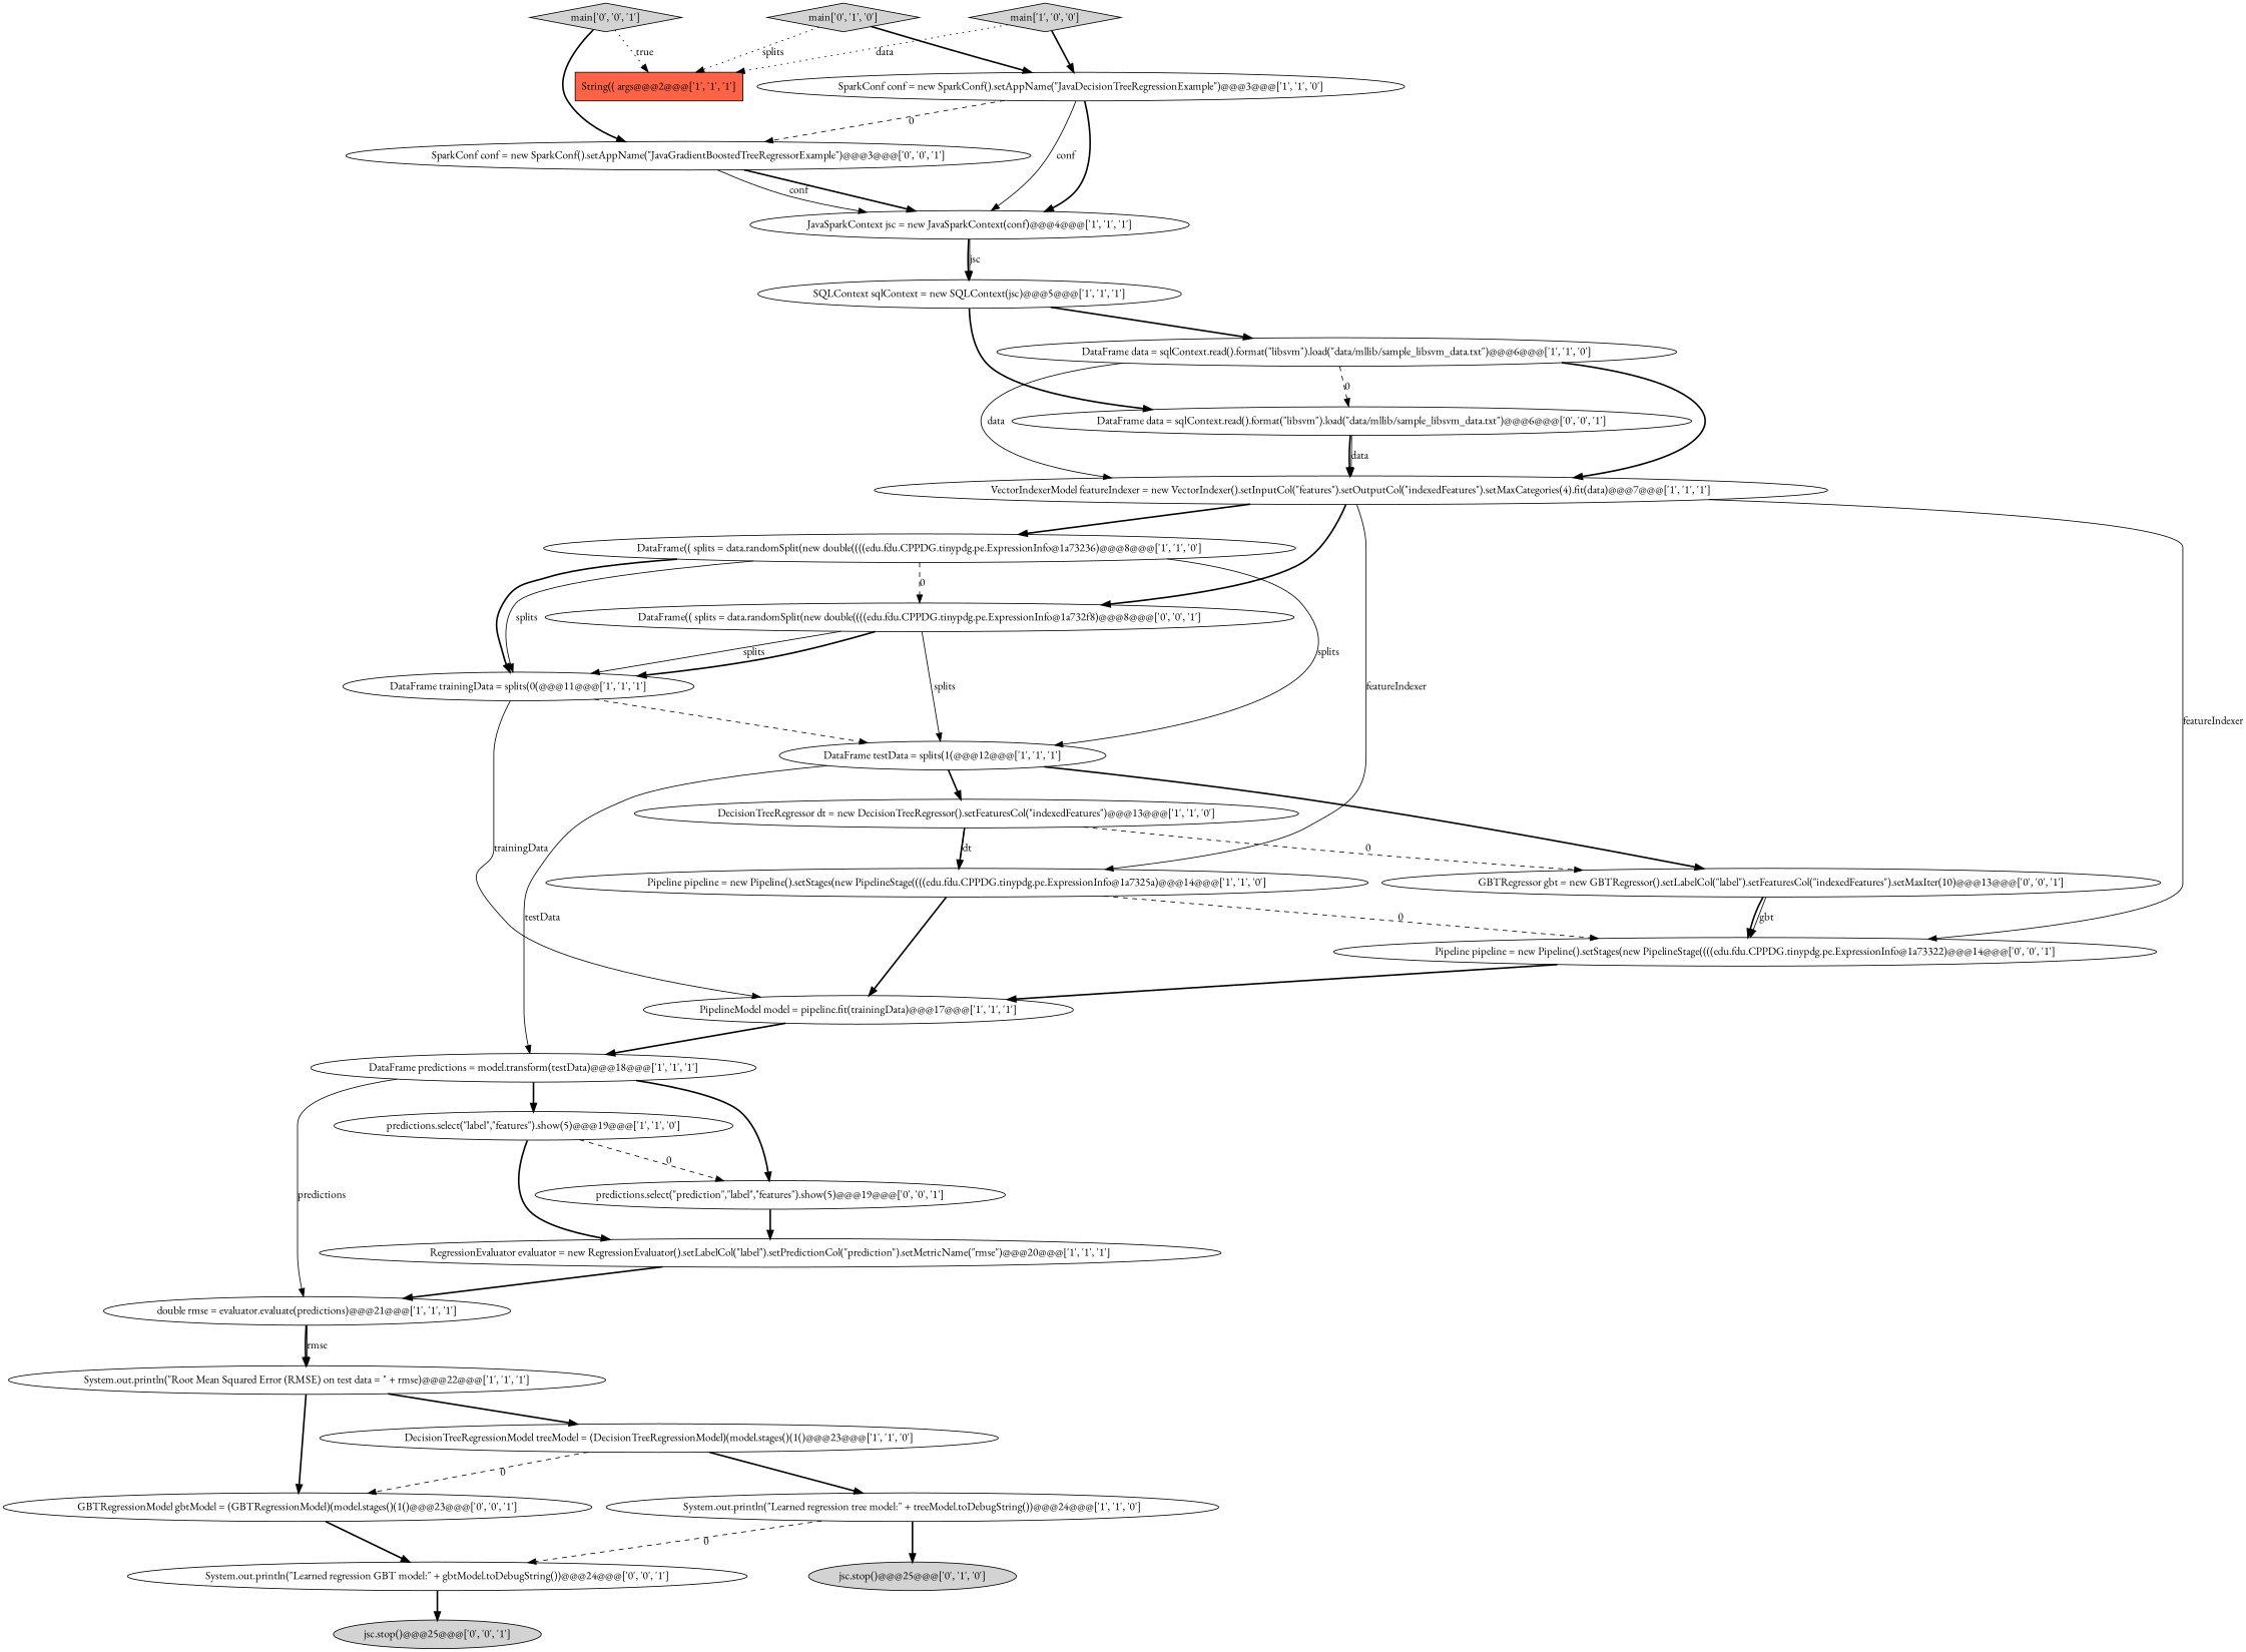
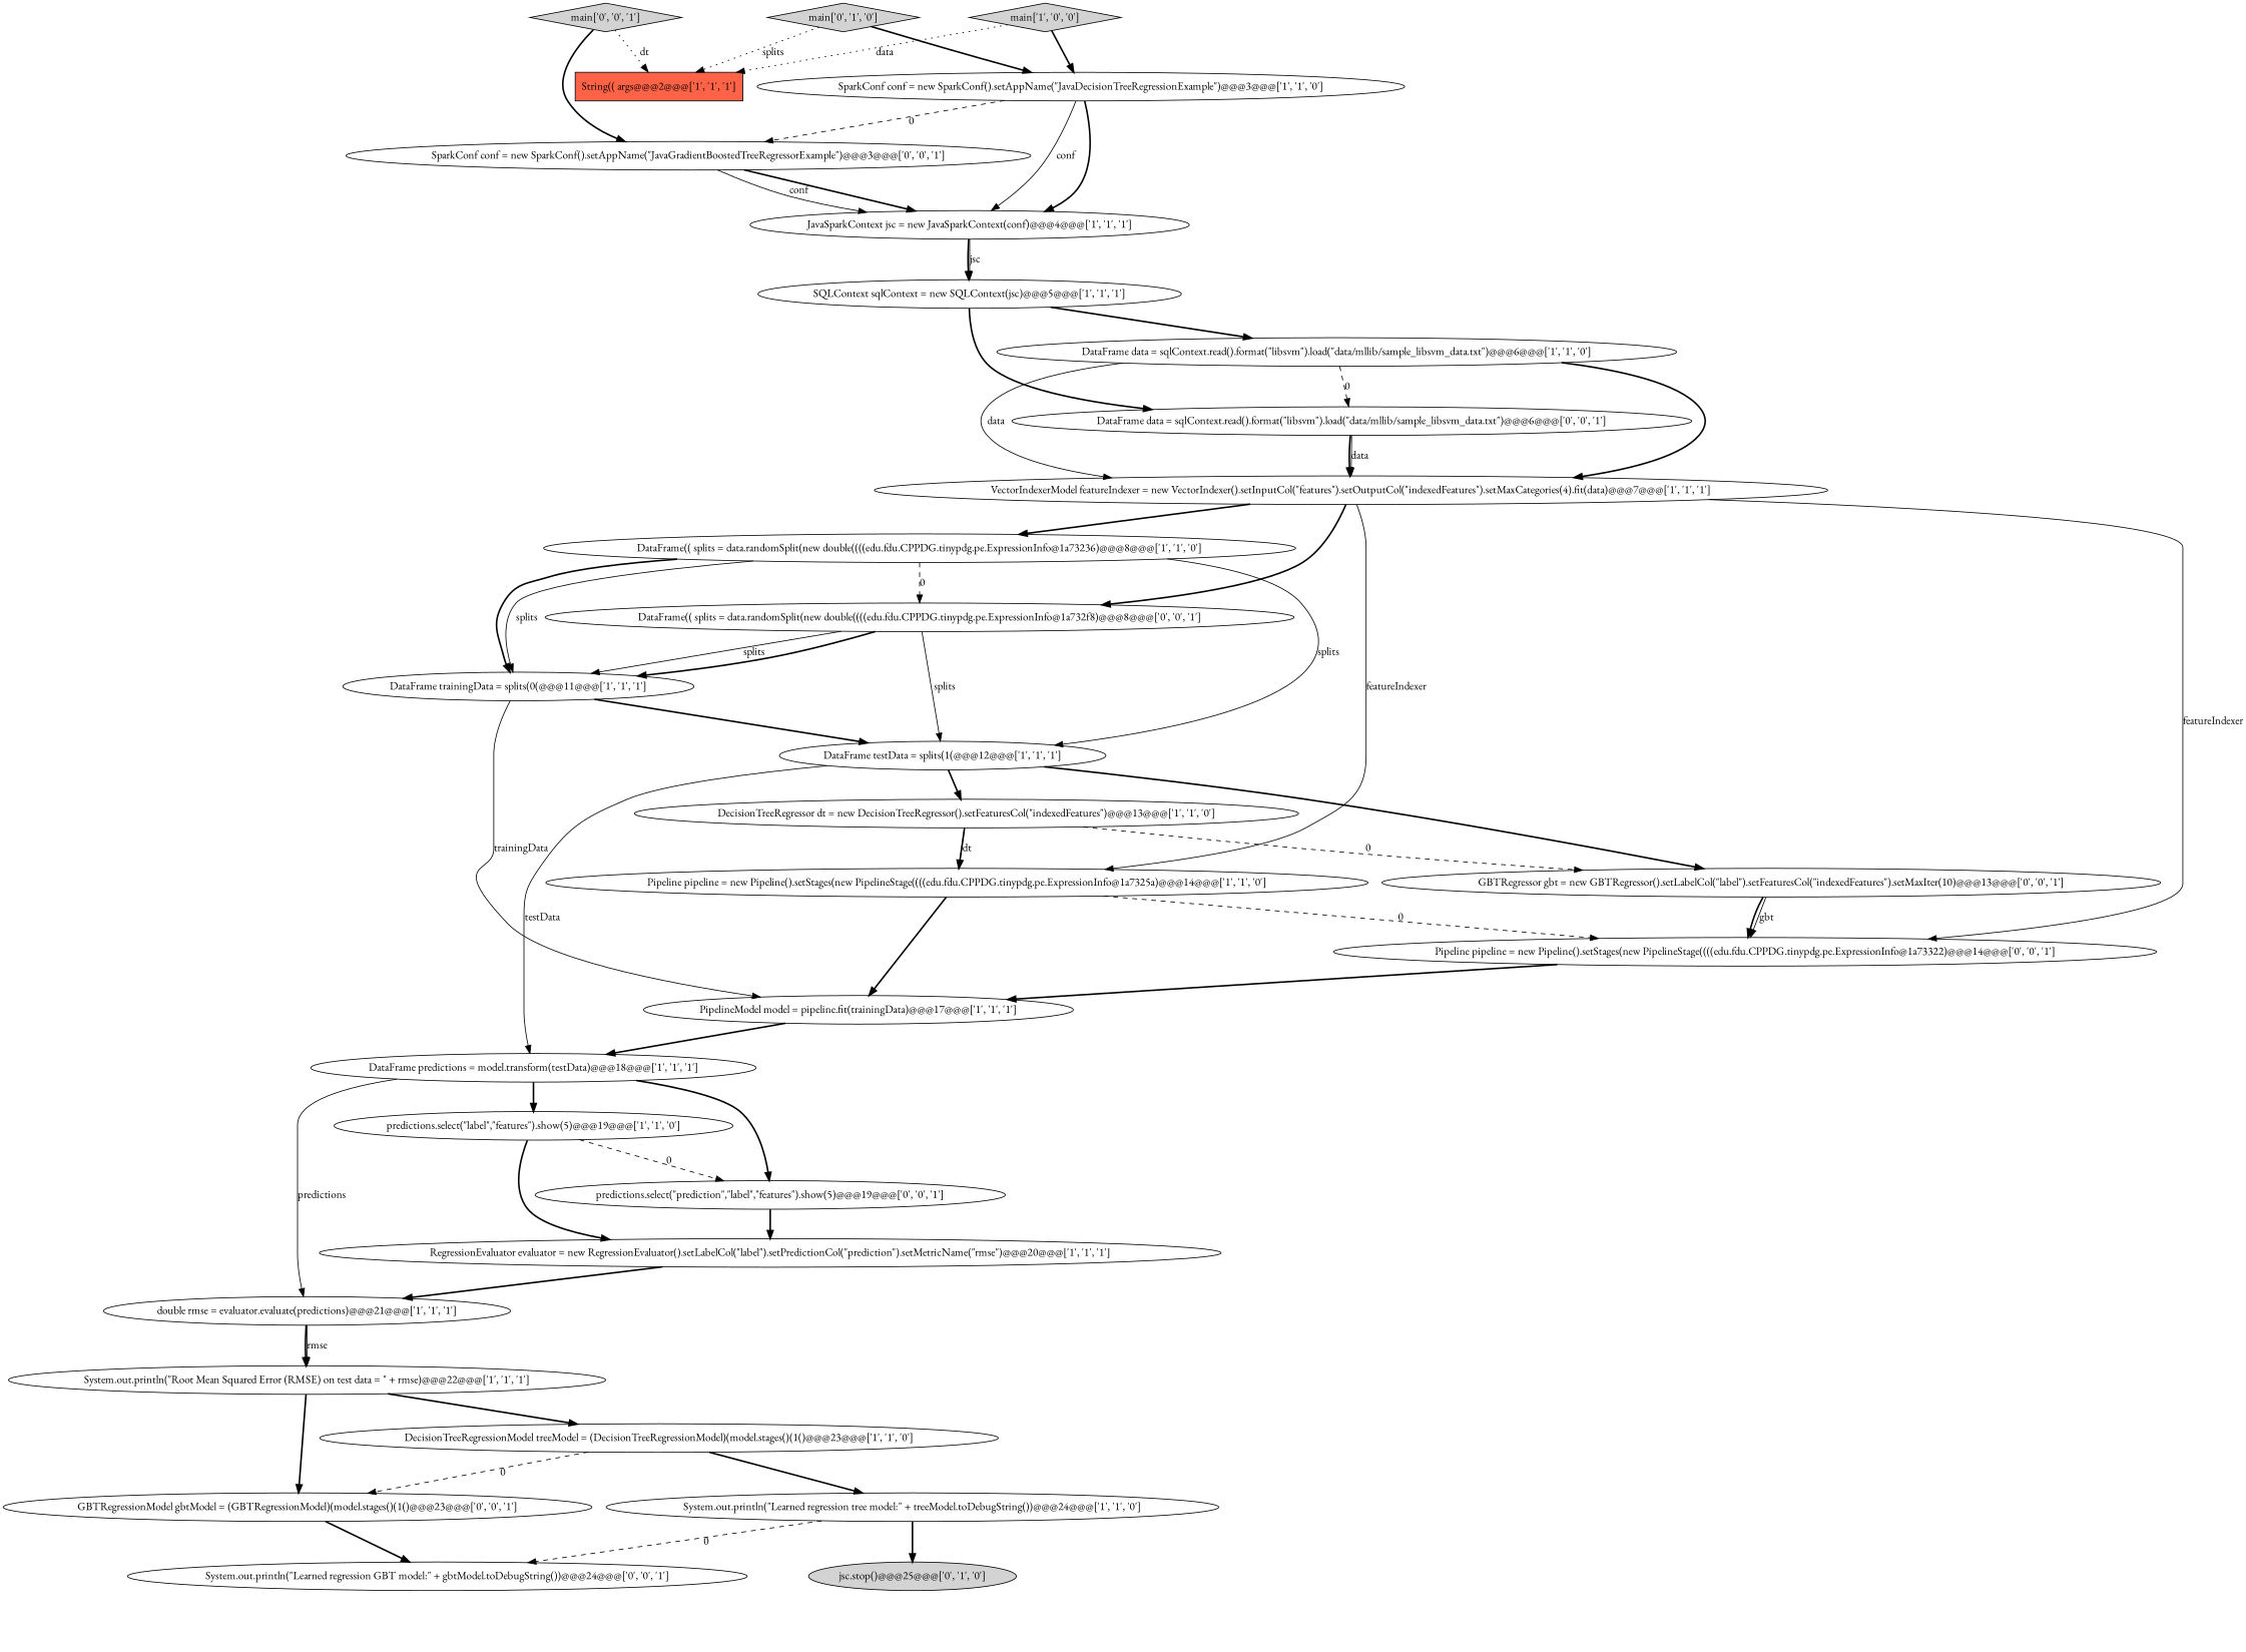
  digraph {
    fontname="EB Garamond"
    node [fillcolor=white fontname="EB Garamond" shape=ellipse style=filled]
    edge [fontname="EB Garamond" style=bold]
    n1 [label="System.out.println(\"Root Mean Squared Error (RMSE) on test data = \" + rmse)@@@22@@@['1', '1', '1']"]
    n2 [label="GBTRegressionModel gbtModel = (GBTRegressionModel)(model.stages()(1()@@@23@@@['0', '0', '1']"]
    n3 [label="DecisionTreeRegressionModel treeModel = (DecisionTreeRegressionModel)(model.stages()(1()@@@23@@@['1', '1', '0']"]
    n4 [label="System.out.println(\"Learned regression GBT model:\" + gbtModel.toDebugString())@@@24@@@['0', '0', '1']"]
    n5 [label="System.out.println(\"Learned regression tree model:\" + treeModel.toDebugString())@@@24@@@['1', '1', '0']"]
    n6 [label="DataFrame data = sqlContext.read().format(\"libsvm\").load(\"data/mllib/sample_libsvm_data.txt\")@@@6@@@['1', '1', '0']"]
    n7 [label="DataFrame data = sqlContext.read().format(\"libsvm\").load(\"data/mllib/sample_libsvm_data.txt\")@@@6@@@['0', '0', '1']"]
    n8 [label="VectorIndexerModel featureIndexer = new VectorIndexer().setInputCol(\"features\").setOutputCol(\"indexedFeatures\").setMaxCategories(4).fit(data)@@@7@@@['1', '1', '1']"]
    n9 [label="DataFrame(( splits = data.randomSplit(new double((((edu.fdu.CPPDG.tinypdg.pe.ExpressionInfo@1a73236)@@@8@@@['1', '1', '0']"]
    n10 [label="DataFrame(( splits = data.randomSplit(new double((((edu.fdu.CPPDG.tinypdg.pe.ExpressionInfo@1a732f8)@@@8@@@['0', '0', '1']"]
    n11 [label="Pipeline pipeline = new Pipeline().setStages(new PipelineStage((((edu.fdu.CPPDG.tinypdg.pe.ExpressionInfo@1a73322)@@@14@@@['0', '0', '1']"]
    n12 [label="Pipeline pipeline = new Pipeline().setStages(new PipelineStage((((edu.fdu.CPPDG.tinypdg.pe.ExpressionInfo@1a7325a)@@@14@@@['1', '1', '0']"]
    n13 [label="DataFrame testData = splits(1(@@@12@@@['1', '1', '1']"]
    n14 [label="DataFrame trainingData = splits(0(@@@11@@@['1', '1', '1']"]
    n15 [label="DataFrame predictions = model.transform(testData)@@@18@@@['1', '1', '1']"]
    n16 [label="DecisionTreeRegressor dt = new DecisionTreeRegressor().setFeaturesCol(\"indexedFeatures\")@@@13@@@['1', '1', '0']"]
    n17 [label="GBTRegressor gbt = new GBTRegressor().setLabelCol(\"label\").setFeaturesCol(\"indexedFeatures\").setMaxIter(10)@@@13@@@['0', '0', '1']"]
    n18 [label="PipelineModel model = pipeline.fit(trainingData)@@@17@@@['1', '1', '1']"]
    n19 [label="JavaSparkContext jsc = new JavaSparkContext(conf)@@@4@@@['1', '1', '1']"]
    n20 [label="SQLContext sqlContext = new SQLContext(jsc)@@@5@@@['1', '1', '1']"]
    n21 [label="SparkConf conf = new SparkConf().setAppName(\"JavaGradientBoostedTreeRegressorExample\")@@@3@@@['0', '0', '1']"]
-   n22 [fillcolor=lightgray label="jsc.stop()@@@25@@@['0', '0', '1']"]
    n23 [fillcolor=lightgray label="main['0', '1', '0']" shape=diamond]
    n24 [label="SparkConf conf = new SparkConf().setAppName(\"JavaDecisionTreeRegressionExample\")@@@3@@@['1', '1', '0']"]
    n25 [fillcolor=tomato label="String(( args@@@2@@@['1', '1', '1']" shape=box]
    n26 [label="double rmse = evaluator.evaluate(predictions)@@@21@@@['1', '1', '1']"]
    n27 [label="predictions.select(\"label\",\"features\").show(5)@@@19@@@['1', '1', '0']"]
    n28 [label="predictions.select(\"prediction\",\"label\",\"features\").show(5)@@@19@@@['0', '0', '1']"]
    n29 [fillcolor=lightgray label="jsc.stop()@@@25@@@['0', '1', '0']"]
    n30 [label="RegressionEvaluator evaluator = new RegressionEvaluator().setLabelCol(\"label\").setPredictionCol(\"prediction\").setMetricName(\"rmse\")@@@20@@@['1', '1', '1']"]
    n31 [fillcolor=lightgray label="main['1', '0', '0']" shape=diamond]
    n32 [fillcolor=lightgray label="main['0', '0', '1']" shape=diamond]
    n1 -> n2
    n1 -> n3
    n2 -> n4
    n3 -> n2 [label=0 style=dashed]
    n3 -> n5
-   n4 -> n22
    n5 -> n4 [label=0 style=dashed]
    n5 -> n29
    n6 -> n7 [label=0 style=dashed]
    n6 -> n8 [label=data style=solid]
    n6 -> n8
    n7 -> n8
    n7 -> n8 [label=data style=solid]
    n8 -> n9
    n8 -> n10
    n8 -> n11 [label=featureIndexer style=solid]
    n8 -> n12 [label=featureIndexer style=solid]
    n9 -> n10 [label=0 style=dashed]
    n9 -> n13 [label=splits style=solid]
    n9 -> n14 [label=splits style=solid]
    n9 -> n14
    n10 -> n13 [label=splits style=solid]
    n10 -> n14 [label=splits style=solid]
    n10 -> n14
    n11 -> n18
    n12 -> n11 [label=0 style=dashed]
    n12 -> n18
    n13 -> n15 [label=testData style=solid]
    n13 -> n16
    n13 -> n17
-   n14 -> n13 [style=dashed]
+   n14 -> n13
    n14 -> n18 [label=trainingData style=solid]
    n15 -> n26 [label=predictions style=solid]
    n15 -> n27
    n15 -> n28
    n16 -> n12
    n16 -> n12 [label=dt style=solid]
    n16 -> n17 [label=0 style=dashed]
    n17 -> n11 [label=gbt style=solid]
    n17 -> n11
    n18 -> n15
    n19 -> n20
    n19 -> n20 [label=jsc style=solid]
    n20 -> n6
    n20 -> n7
    n21 -> n19
    n21 -> n19 [label=conf style=solid]
    n23 -> n24
    n23 -> n25 [label=splits style=dotted]
    n24 -> n19
    n24 -> n19 [label=conf style=solid]
    n24 -> n21 [label=0 style=dashed]
    n26 -> n1
    n26 -> n1 [label=rmse style=solid]
    n27 -> n28 [label=0 style=dashed]
    n27 -> n30
    n28 -> n30
    n30 -> n26
    n31 -> n24
    n31 -> n25 [label=data style=dotted]
    n32 -> n21
-   n32 -> n25 [label=true style=dotted]
+   n32 -> n25 [label=dt style=dotted]
  }
